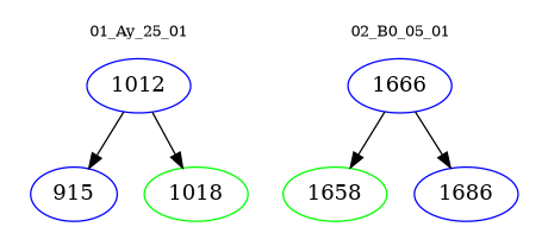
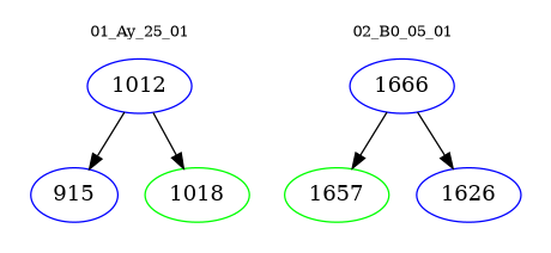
  digraph {
    node [color=blue]
    edge [color=black]
    n1 [label=1012]
    n2 [label=915]
    n3 [color=green label=1018]
    n4 [label=1666]
-   n5 [color=green label=1658]
-   n6 [label=1686]
+   n5 [color=green label=1657]
+   n6 [label=1626]
    subgraph cluster_1 {
      color=white
      fontsize=10
      label="01_Ay_25_01"
      n1
      n2
      n3
    }
    subgraph cluster_2 {
      color=white
      fontsize=10
      label="02_B0_05_01"
      n4
      n5
      n6
    }
    n1 -> n2
    n1 -> n3
    n4 -> n5
    n4 -> n6
  }
